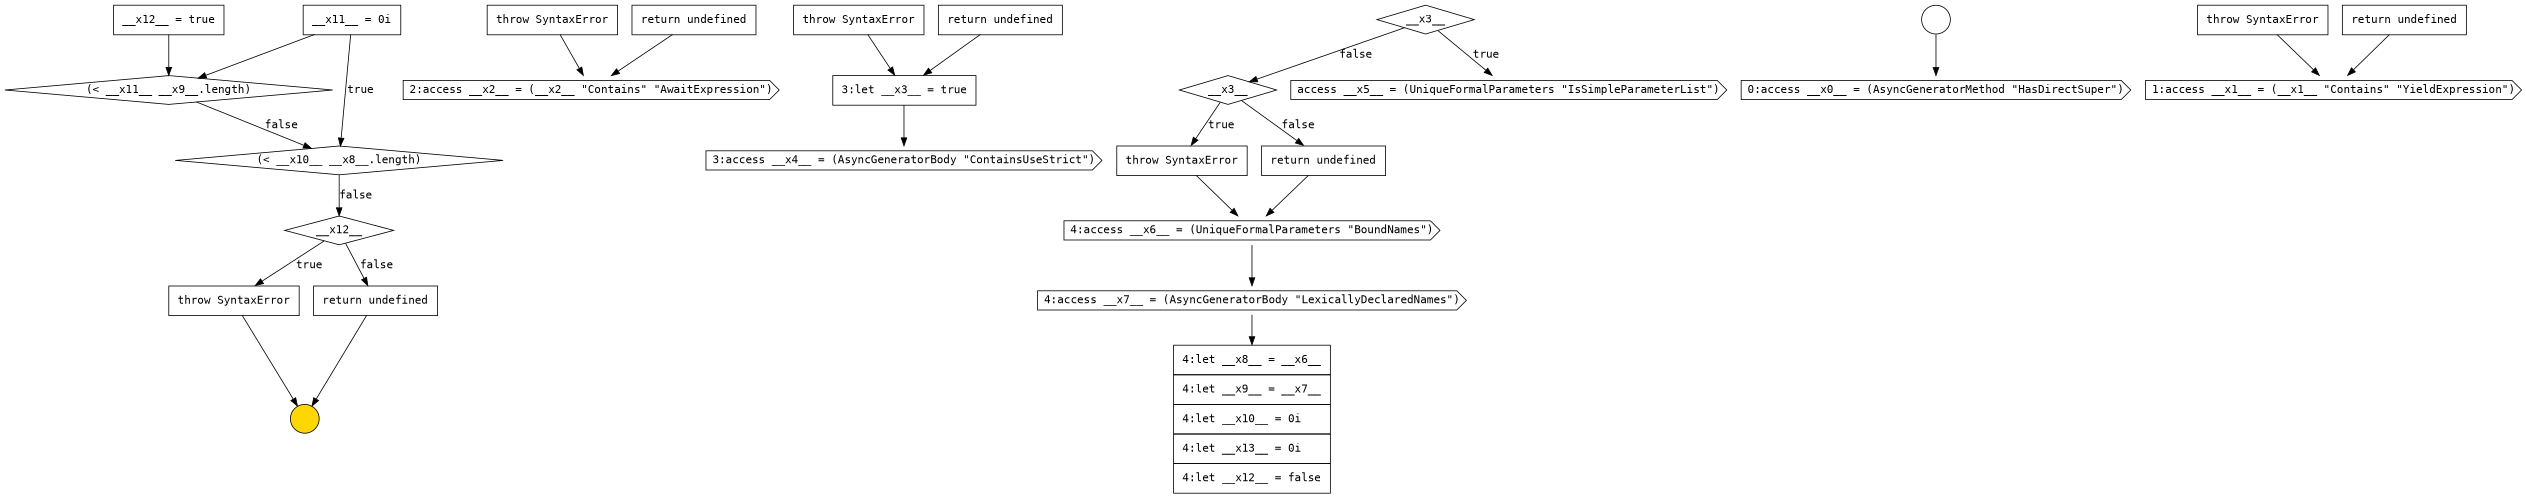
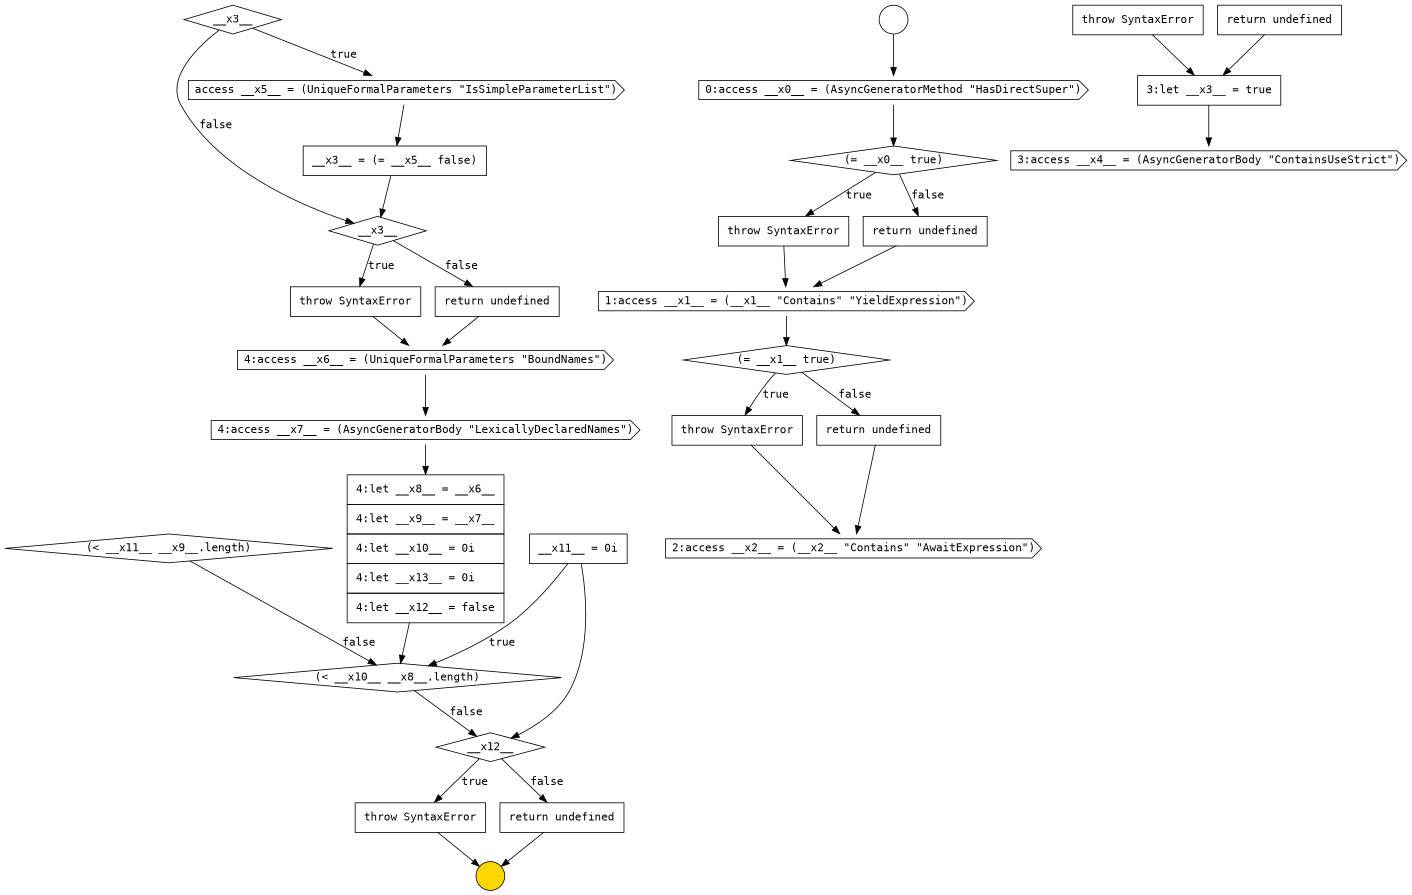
  digraph {
    fontname="DejaVu Sans Mono"
    node [color=black fillcolor=white fontname="DejaVu Sans Mono" shape=none style=filled]
    edge [color=black fontname="DejaVu Sans Mono"]
-   n1 [label=<<font color="black">     <table border="0" cellborder="1" cellspacing="0" cellpadding="10">       <tr><td align="left">__x12__ = true</td></tr>     </table>   </font>> margin=0]
    n2 [label=<<font color="black">(&lt; __x11__ __x9__.length)</font>> shape=diamond]
    n3 [label=<<font color="black">(&lt; __x10__ __x8__.length)</font>> shape=diamond]
    n4 [label=<<font color="black">     <table border="0" cellborder="1" cellspacing="0" cellpadding="10">       <tr><td align="left">throw SyntaxError</td></tr>     </table>   </font>> margin=0]
    n5 [label=<<font color="black">2:access __x2__ = (__x2__ &quot;Contains&quot; &quot;AwaitExpression&quot;)</font>> shape=cds]
    n6 [label=<<font color="black">     <table border="0" cellborder="1" cellspacing="0" cellpadding="10">       <tr><td align="left">throw SyntaxError</td></tr>     </table>   </font>> margin=0]
    n7 [fillcolor=gold label=" " shape=circle]
    n8 [label=<<font color="black">     <table border="0" cellborder="1" cellspacing="0" cellpadding="10">       <tr><td align="left">3:let __x3__ = true</td></tr>     </table>   </font>> margin=0]
    n9 [label=<<font color="black">3:access __x4__ = (AsyncGeneratorBody &quot;ContainsUseStrict&quot;)</font>> shape=cds]
+   n10 [label=<<font color="black">     <table border="0" cellborder="1" cellspacing="0" cellpadding="10">       <tr><td align="left">__x3__ = (= __x5__ false)</td></tr>     </table>   </font>> margin=0]
    n11 [label=<<font color="black">__x3__</font>> shape=diamond]
    n12 [label=<<font color="black">     <table border="0" cellborder="1" cellspacing="0" cellpadding="10">       <tr><td align="left">throw SyntaxError</td></tr>     </table>   </font>> margin=0]
    n13 [label=<<font color="black">     <table border="0" cellborder="1" cellspacing="0" cellpadding="10">       <tr><td align="left">return undefined</td></tr>     </table>   </font>> margin=0]
    n14 [label=<<font color="black">     <table border="0" cellborder="1" cellspacing="0" cellpadding="10">       <tr><td align="left">throw SyntaxError</td></tr>     </table>   </font>> margin=0]
    n15 [label=<<font color="black">__x12__</font>> shape=diamond]
    n16 [label=<<font color="black">     <table border="0" cellborder="1" cellspacing="0" cellpadding="10">       <tr><td align="left">4:let __x8__ = __x6__</td></tr>       <tr><td align="left">4:let __x9__ = __x7__</td></tr>       <tr><td align="left">4:let __x10__ = 0i</td></tr>       <tr><td align="left">4:let __x13__ = 0i</td></tr>       <tr><td align="left">4:let __x12__ = false</td></tr>     </table>   </font>> margin=0]
    n17 [label=<<font color="black">__x3__</font>> shape=diamond]
    n18 [label=<<font color="black">access __x5__ = (UniqueFormalParameters &quot;IsSimpleParameterList&quot;)</font>> shape=cds]
    n19 [label=<<font color="black">4:access __x6__ = (UniqueFormalParameters &quot;BoundNames&quot;)</font>> shape=cds]
    n20 [label=<<font color="black">     <table border="0" cellborder="1" cellspacing="0" cellpadding="10">       <tr><td align="left">return undefined</td></tr>     </table>   </font>> margin=0]
+   n21 [label=<<font color="black">(= __x1__ true)</font>> shape=diamond]
    n22 [label=<<font color="black">     <table border="0" cellborder="1" cellspacing="0" cellpadding="10">       <tr><td align="left">return undefined</td></tr>     </table>   </font>> margin=0]
    n23 [label=<<font color="black">4:access __x7__ = (AsyncGeneratorBody &quot;LexicallyDeclaredNames&quot;)</font>> shape=cds]
    n24 [label=<<font color="black">0:access __x0__ = (AsyncGeneratorMethod &quot;HasDirectSuper&quot;)</font>> shape=cds]
+   n25 [label=<<font color="black">(= __x0__ true)</font>> shape=diamond]
    n26 [label=<<font color="black">     <table border="0" cellborder="1" cellspacing="0" cellpadding="10">       <tr><td align="left">throw SyntaxError</td></tr>     </table>   </font>> margin=0]
    n27 [label=<<font color="black">     <table border="0" cellborder="1" cellspacing="0" cellpadding="10">       <tr><td align="left">return undefined</td></tr>     </table>   </font>> margin=0]
    n28 [label=<<font color="black">1:access __x1__ = (__x1__ &quot;Contains&quot; &quot;YieldExpression&quot;)</font>> shape=cds]
    n29 [label=<<font color="black">     <table border="0" cellborder="1" cellspacing="0" cellpadding="10">       <tr><td align="left">return undefined</td></tr>     </table>   </font>> margin=0]
    n30 [label=<<font color="black">     <table border="0" cellborder="1" cellspacing="0" cellpadding="10">       <tr><td align="left">__x11__ = 0i</td></tr>     </table>   </font>> margin=0]
    n31 [label=" " shape=circle]
-   n1 -> n2
    n2 -> n3 [label=<<font color="black">false</font>>]
    n3 -> n15 [label=<<font color="black">false</font>>]
    n4 -> n5
    n6 -> n7
    n8 -> n9
+   n10 -> n11
    n11 -> n12 [label=<<font color="black">true</font>>]
    n11 -> n13 [label=<<font color="black">false</font>>]
    n12 -> n19
    n13 -> n19
    n14 -> n8
    n15 -> n6 [label=<<font color="black">true</font>>]
    n15 -> n20 [label=<<font color="black">false</font>>]
+   n16 -> n3
    n17 -> n11 [label=<<font color="black">false</font>>]
    n17 -> n18 [label=<<font color="black">true</font>>]
+   n18 -> n10
    n19 -> n23
    n20 -> n7
+   n21 -> n4 [label=<<font color="black">true</font>>]
+   n21 -> n22 [label=<<font color="black">false</font>>]
    n22 -> n5
    n23 -> n16
+   n24 -> n25
+   n25 -> n26 [label=<<font color="black">true</font>>]
+   n25 -> n27 [label=<<font color="black">false</font>>]
    n26 -> n28
    n27 -> n28
+   n28 -> n21
    n29 -> n8
-   n30 -> n2
+   n30 -> n15
    n30 -> n3 [label=<<font color="black">true</font>>]
    n31 -> n24
  }
